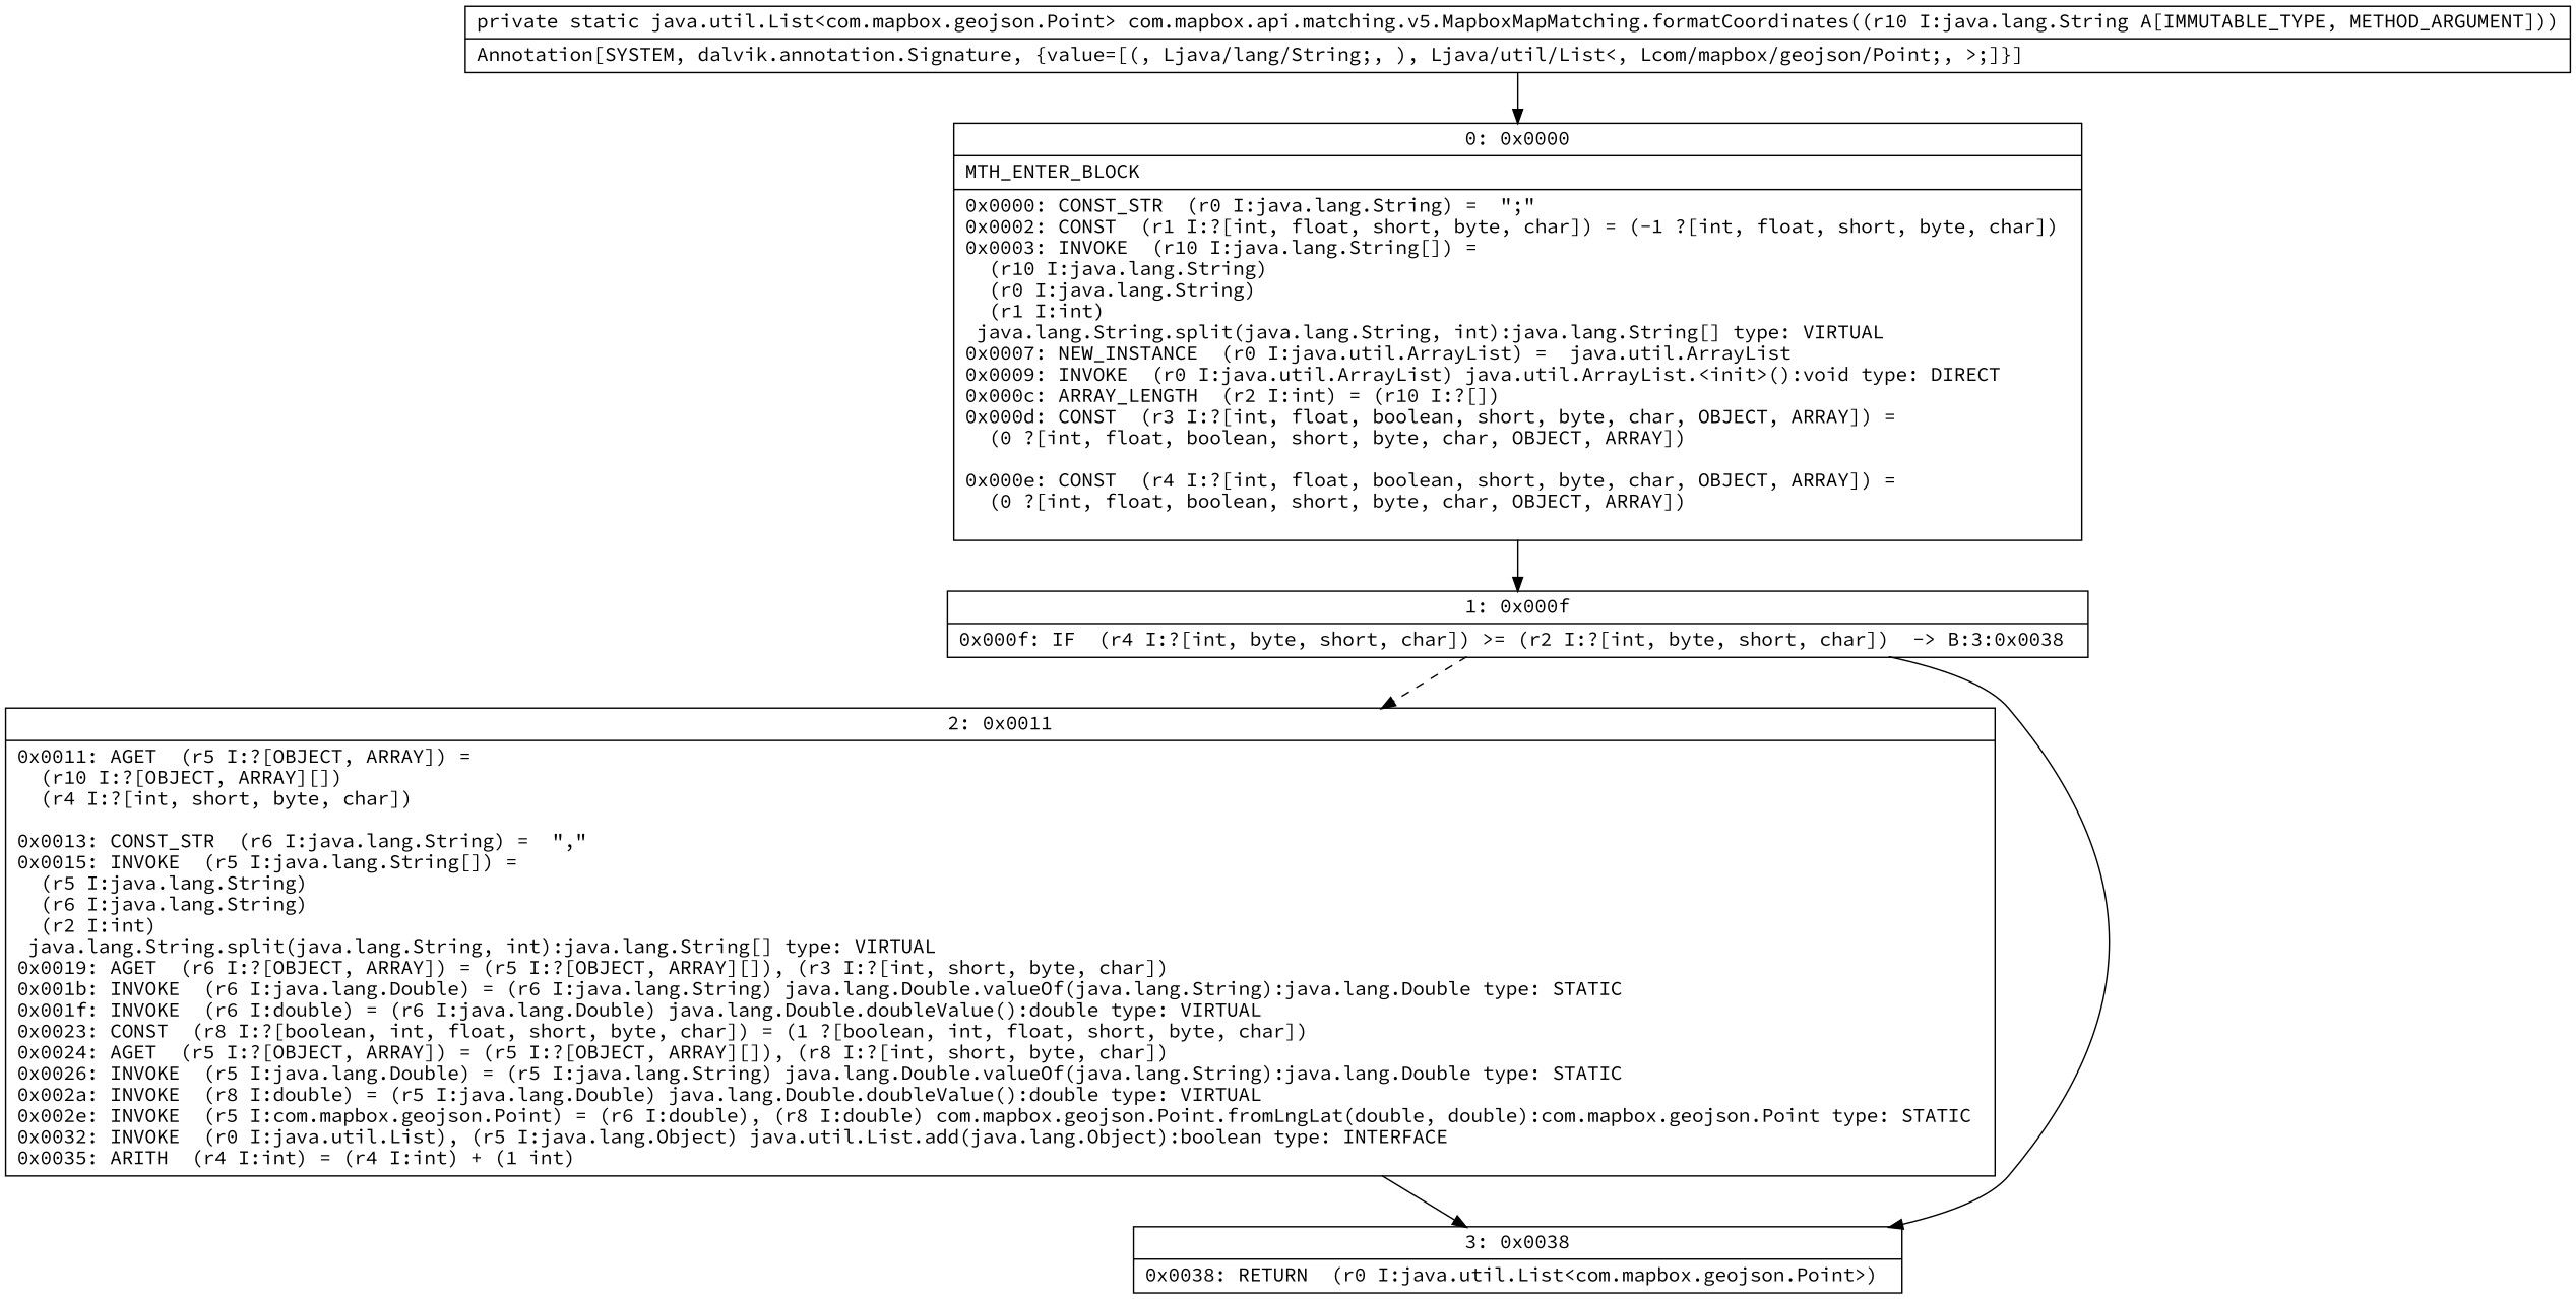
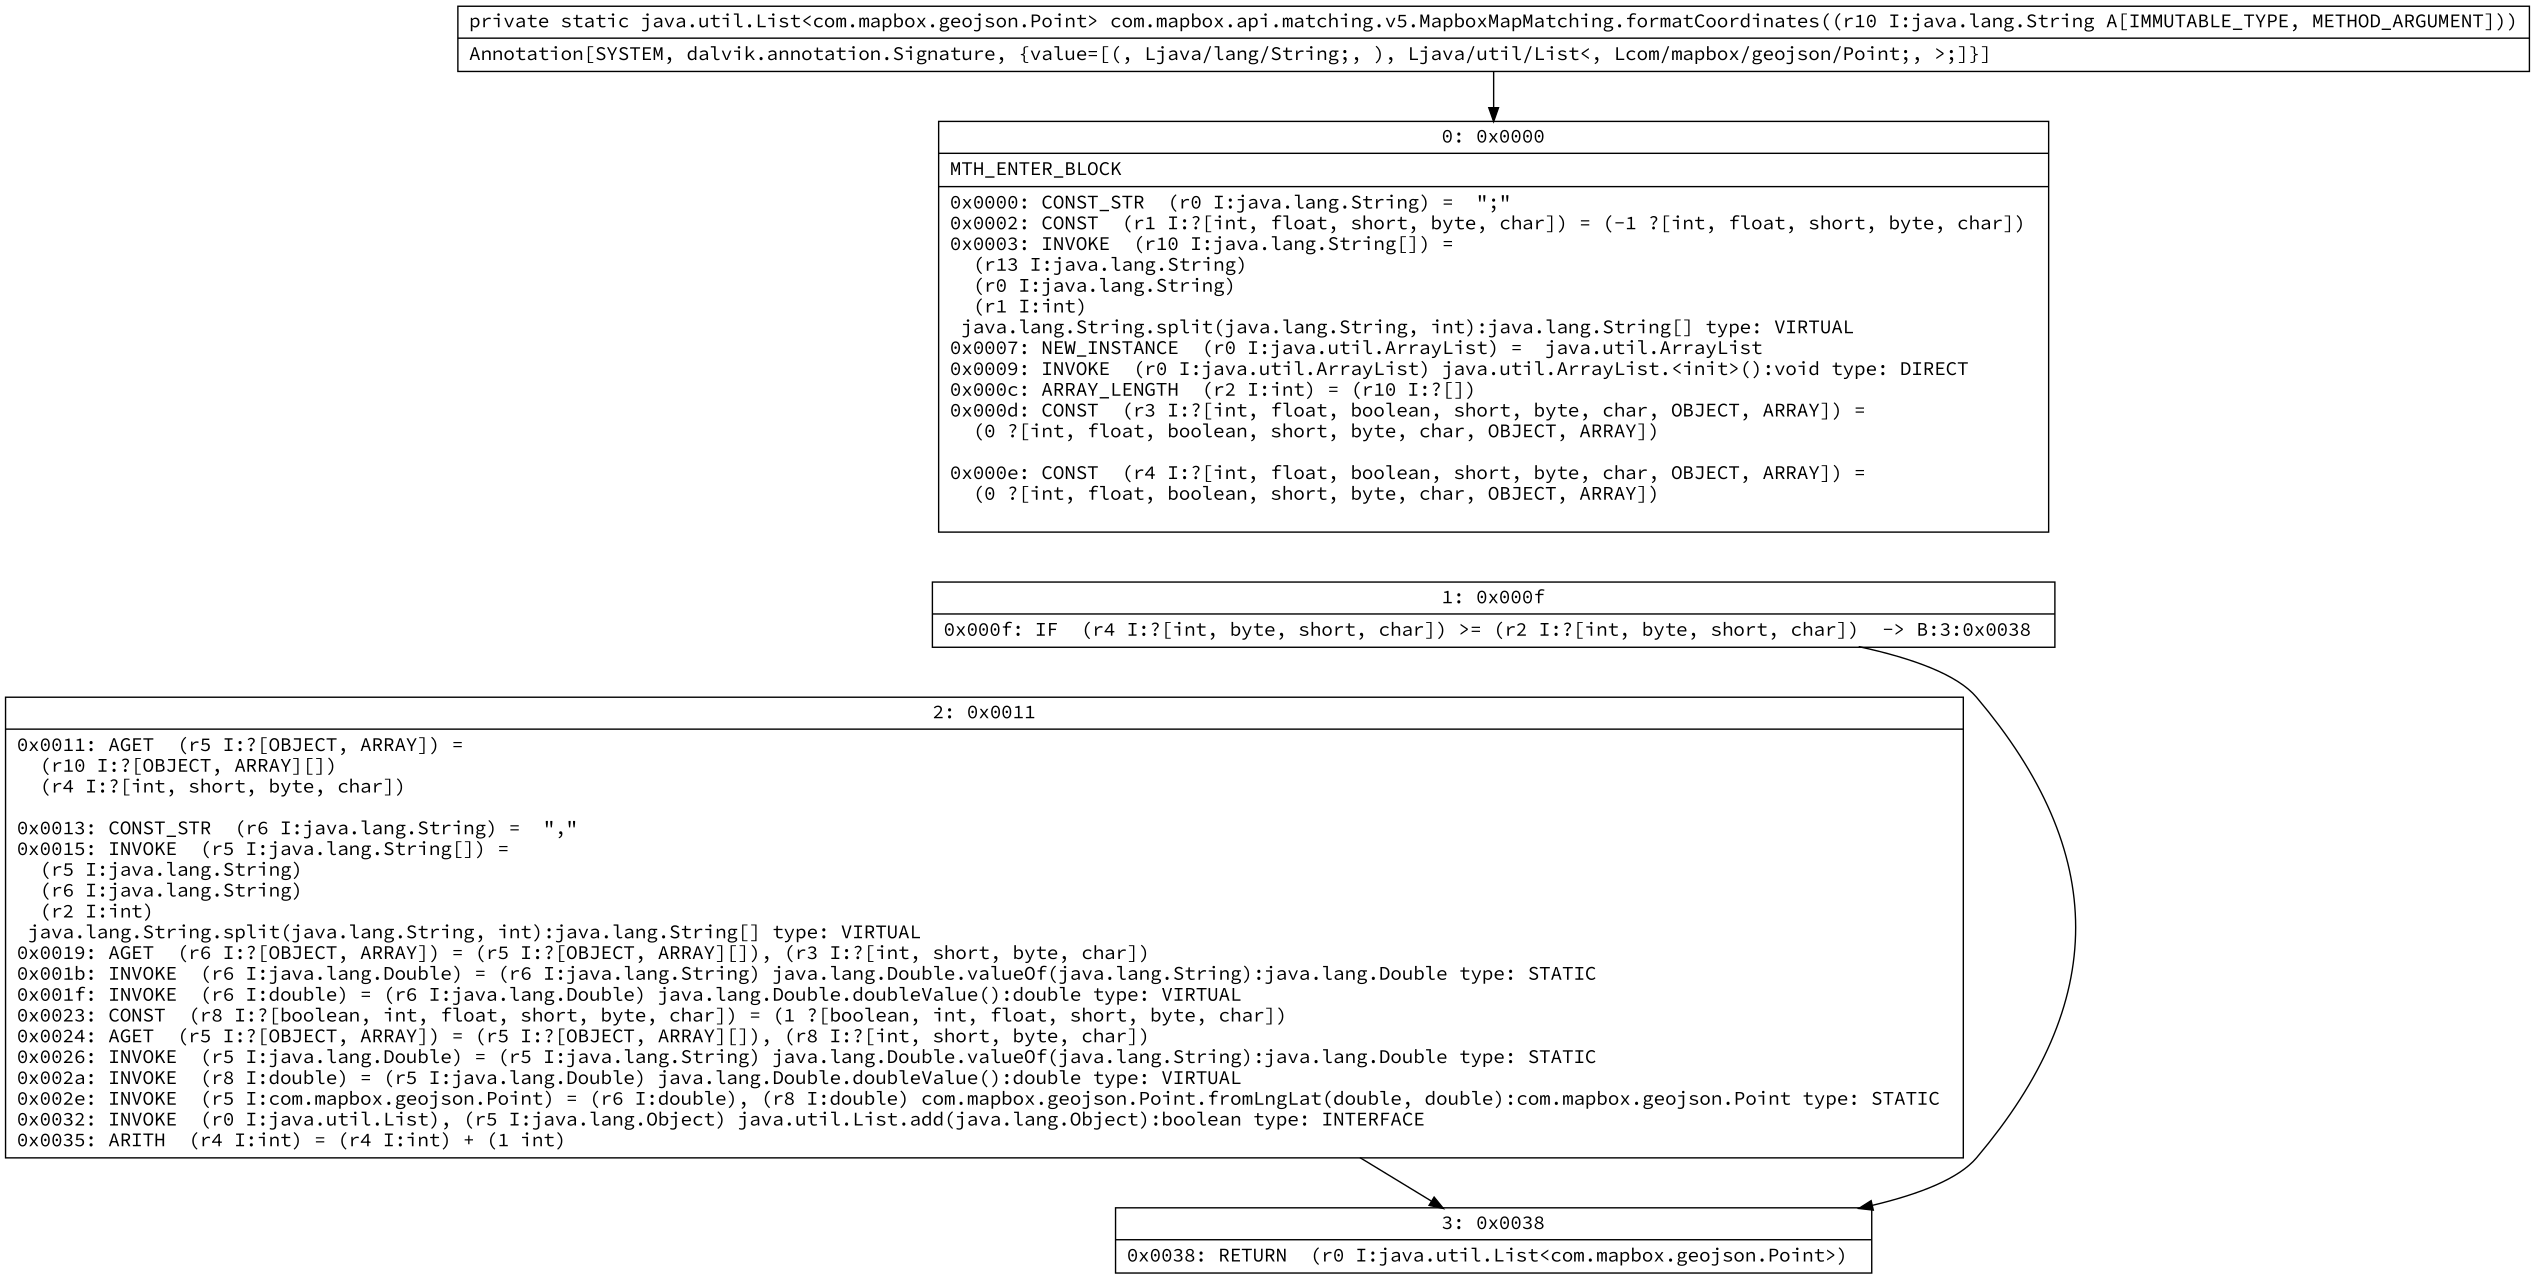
  digraph {
    fontname="Source Code Pro"
    node [fontname="Source Code Pro" shape=record]
    edge [fontname="Source Code Pro"]
-   n1 [label="{0\:\ 0x0000|MTH_ENTER_BLOCK\l|0x0000: CONST_STR  (r0 I:java.lang.String) =  \";\" \l0x0002: CONST  (r1 I:?[int, float, short, byte, char]) = (\-1 ?[int, float, short, byte, char]) \l0x0003: INVOKE  (r10 I:java.lang.String[]) = \l  (r10 I:java.lang.String)\l  (r0 I:java.lang.String)\l  (r1 I:int)\l java.lang.String.split(java.lang.String, int):java.lang.String[] type: VIRTUAL \l0x0007: NEW_INSTANCE  (r0 I:java.util.ArrayList) =  java.util.ArrayList \l0x0009: INVOKE  (r0 I:java.util.ArrayList) java.util.ArrayList.\<init\>():void type: DIRECT \l0x000c: ARRAY_LENGTH  (r2 I:int) = (r10 I:?[]) \l0x000d: CONST  (r3 I:?[int, float, boolean, short, byte, char, OBJECT, ARRAY]) = \l  (0 ?[int, float, boolean, short, byte, char, OBJECT, ARRAY])\l \l0x000e: CONST  (r4 I:?[int, float, boolean, short, byte, char, OBJECT, ARRAY]) = \l  (0 ?[int, float, boolean, short, byte, char, OBJECT, ARRAY])\l \l}"]
+   n1 [label="{0\:\ 0x0000|MTH_ENTER_BLOCK\l|0x0000: CONST_STR  (r0 I:java.lang.String) =  \";\" \l0x0002: CONST  (r1 I:?[int, float, short, byte, char]) = (\-1 ?[int, float, short, byte, char]) \l0x0003: INVOKE  (r10 I:java.lang.String[]) = \l  (r13 I:java.lang.String)\l  (r0 I:java.lang.String)\l  (r1 I:int)\l java.lang.String.split(java.lang.String, int):java.lang.String[] type: VIRTUAL \l0x0007: NEW_INSTANCE  (r0 I:java.util.ArrayList) =  java.util.ArrayList \l0x0009: INVOKE  (r0 I:java.util.ArrayList) java.util.ArrayList.\<init\>():void type: DIRECT \l0x000c: ARRAY_LENGTH  (r2 I:int) = (r10 I:?[]) \l0x000d: CONST  (r3 I:?[int, float, boolean, short, byte, char, OBJECT, ARRAY]) = \l  (0 ?[int, float, boolean, short, byte, char, OBJECT, ARRAY])\l \l0x000e: CONST  (r4 I:?[int, float, boolean, short, byte, char, OBJECT, ARRAY]) = \l  (0 ?[int, float, boolean, short, byte, char, OBJECT, ARRAY])\l \l}"]
    n2 [label="{1\:\ 0x000f|0x000f: IF  (r4 I:?[int, byte, short, char]) \>= (r2 I:?[int, byte, short, char])  \-\> B:3:0x0038 \l}"]
    n3 [label="{2\:\ 0x0011|0x0011: AGET  (r5 I:?[OBJECT, ARRAY]) = \l  (r10 I:?[OBJECT, ARRAY][])\l  (r4 I:?[int, short, byte, char])\l \l0x0013: CONST_STR  (r6 I:java.lang.String) =  \",\" \l0x0015: INVOKE  (r5 I:java.lang.String[]) = \l  (r5 I:java.lang.String)\l  (r6 I:java.lang.String)\l  (r2 I:int)\l java.lang.String.split(java.lang.String, int):java.lang.String[] type: VIRTUAL \l0x0019: AGET  (r6 I:?[OBJECT, ARRAY]) = (r5 I:?[OBJECT, ARRAY][]), (r3 I:?[int, short, byte, char]) \l0x001b: INVOKE  (r6 I:java.lang.Double) = (r6 I:java.lang.String) java.lang.Double.valueOf(java.lang.String):java.lang.Double type: STATIC \l0x001f: INVOKE  (r6 I:double) = (r6 I:java.lang.Double) java.lang.Double.doubleValue():double type: VIRTUAL \l0x0023: CONST  (r8 I:?[boolean, int, float, short, byte, char]) = (1 ?[boolean, int, float, short, byte, char]) \l0x0024: AGET  (r5 I:?[OBJECT, ARRAY]) = (r5 I:?[OBJECT, ARRAY][]), (r8 I:?[int, short, byte, char]) \l0x0026: INVOKE  (r5 I:java.lang.Double) = (r5 I:java.lang.String) java.lang.Double.valueOf(java.lang.String):java.lang.Double type: STATIC \l0x002a: INVOKE  (r8 I:double) = (r5 I:java.lang.Double) java.lang.Double.doubleValue():double type: VIRTUAL \l0x002e: INVOKE  (r5 I:com.mapbox.geojson.Point) = (r6 I:double), (r8 I:double) com.mapbox.geojson.Point.fromLngLat(double, double):com.mapbox.geojson.Point type: STATIC \l0x0032: INVOKE  (r0 I:java.util.List), (r5 I:java.lang.Object) java.util.List.add(java.lang.Object):boolean type: INTERFACE \l0x0035: ARITH  (r4 I:int) = (r4 I:int) + (1 int) \l}"]
    n4 [label="{3\:\ 0x0038|0x0038: RETURN  (r0 I:java.util.List\<com.mapbox.geojson.Point\>) \l}"]
    n5 [label="{private static java.util.List\<com.mapbox.geojson.Point\> com.mapbox.api.matching.v5.MapboxMapMatching.formatCoordinates((r10 I:java.lang.String A[IMMUTABLE_TYPE, METHOD_ARGUMENT]))  | Annotation[SYSTEM, dalvik.annotation.Signature, \{value=[(, Ljava\/lang\/String;, ), Ljava\/util\/List\<, Lcom\/mapbox\/geojson\/Point;, \>;]\}]\l}"]
-   n1 -> n2
-   n2 -> n3 [style=dashed]
    n2 -> n4
    n3 -> n4
    n5 -> n1
  }
